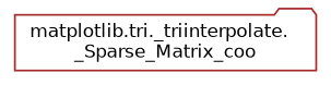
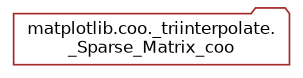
  digraph {
    rankdir=LR
-   n1 [color=brown fillcolor=white fontname=Helvetica fontsize=10 height=0.2 label="matplotlib.tri._triinterpolate.\l_Sparse_Matrix_coo" shape=folder style=filled width=0.4]
+   n1 [color=brown fillcolor=white fontname=Helvetica fontsize=10 height=0.2 label="matplotlib.coo._triinterpolate.\l_Sparse_Matrix_coo" shape=folder style=filled width=0.4]
  }
